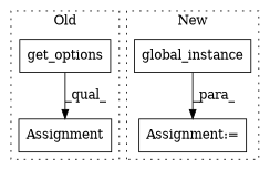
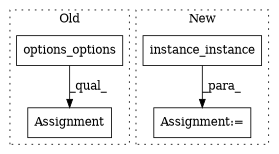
  digraph {
    node [a=32 shape=box]
-   n1 [l=13 label=get_options s=21796]
+   n1 [l=13 label=options_options s=21796]
    n2 [a=22 l=30 label=Assignment s=21791]
-   n3 [l=17 label=global_instance s=21196]
+   n3 [l=17 label=instance_instance s=21196]
    n4 [a=7 l=1 label="Assignment:=" s=21191]
    subgraph cluster_1 {
      label=Old
      style=dotted
      n1
      n2
    }
    subgraph cluster_2 {
      label=New
      style=dotted
      n3
      n4
    }
    n1 -> n2 [label=_qual_]
    n3 -> n4 [label=_para_]
  }
